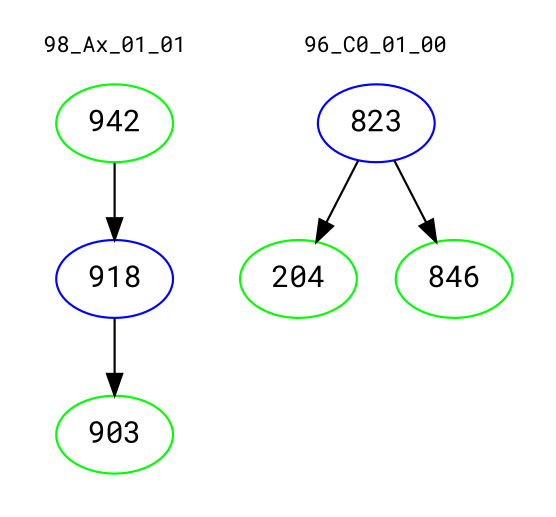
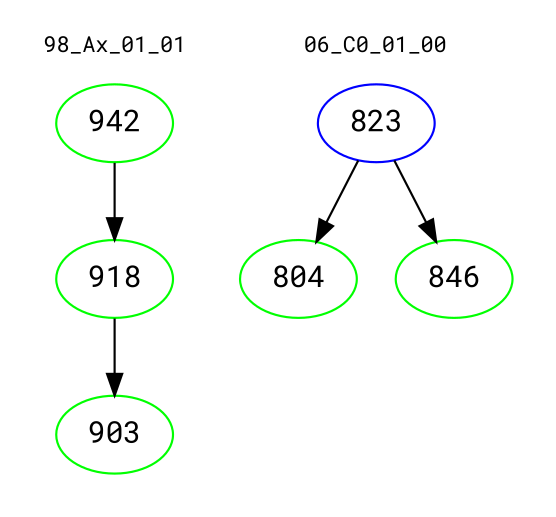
  digraph {
    fontname="Roboto Mono"
    node [color=green fontname="Roboto Mono"]
    edge [color=black fontname="Roboto Mono"]
-   n1 [color=blue label=918]
+   n1 [label=918]
    n2 [label=903]
    n3 [label=942]
    n4 [color=blue label=823]
-   n5 [label=204]
+   n5 [label=804]
    n6 [label=846]
    subgraph cluster_1 {
      color=white
      fontsize=10
      label="98_Ax_01_01"
      n1
      n2
      n3
    }
    subgraph cluster_2 {
      color=white
      fontsize=10
-     label="96_C0_01_00"
+     label="06_C0_01_00"
      n4
      n5
      n6
    }
    n1 -> n2
    n3 -> n1
    n4 -> n5
    n4 -> n6
  }
